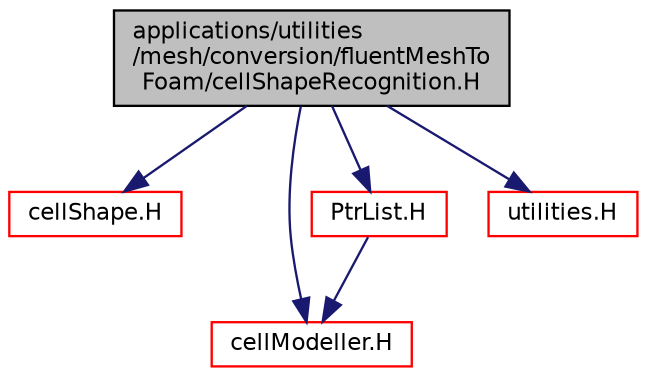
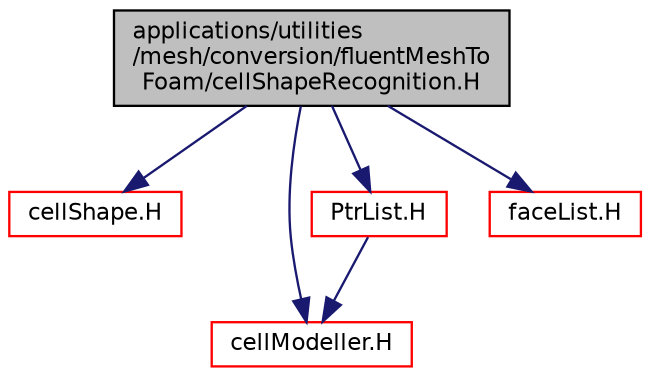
  digraph {
    node [color=red fontname=Helvetica fontsize=10 shape=record]
    edge [color=midnightblue fontname=Helvetica fontsize=10 labelfontname=Helvetica labelfontsize=10 style=solid]
    n1 [color=black fillcolor=grey75 fontcolor=black height=0.2 label="applications/utilities\l/mesh/conversion/fluentMeshTo\lFoam/cellShapeRecognition.H" style=filled width=0.4]
    n2 [height=0.2 label="cellShape.H" width=0.4]
    n3 [height=0.2 label="cellModeller.H" width=0.4]
    n4 [height=0.2 label="PtrList.H" width=0.4]
-   n5 [height=0.2 label="utilities.H" width=0.4]
+   n5 [height=0.2 label="faceList.H" width=0.4]
    n1 -> n2
    n1 -> n3
    n1 -> n4
    n1 -> n5
    n4 -> n3
  }
